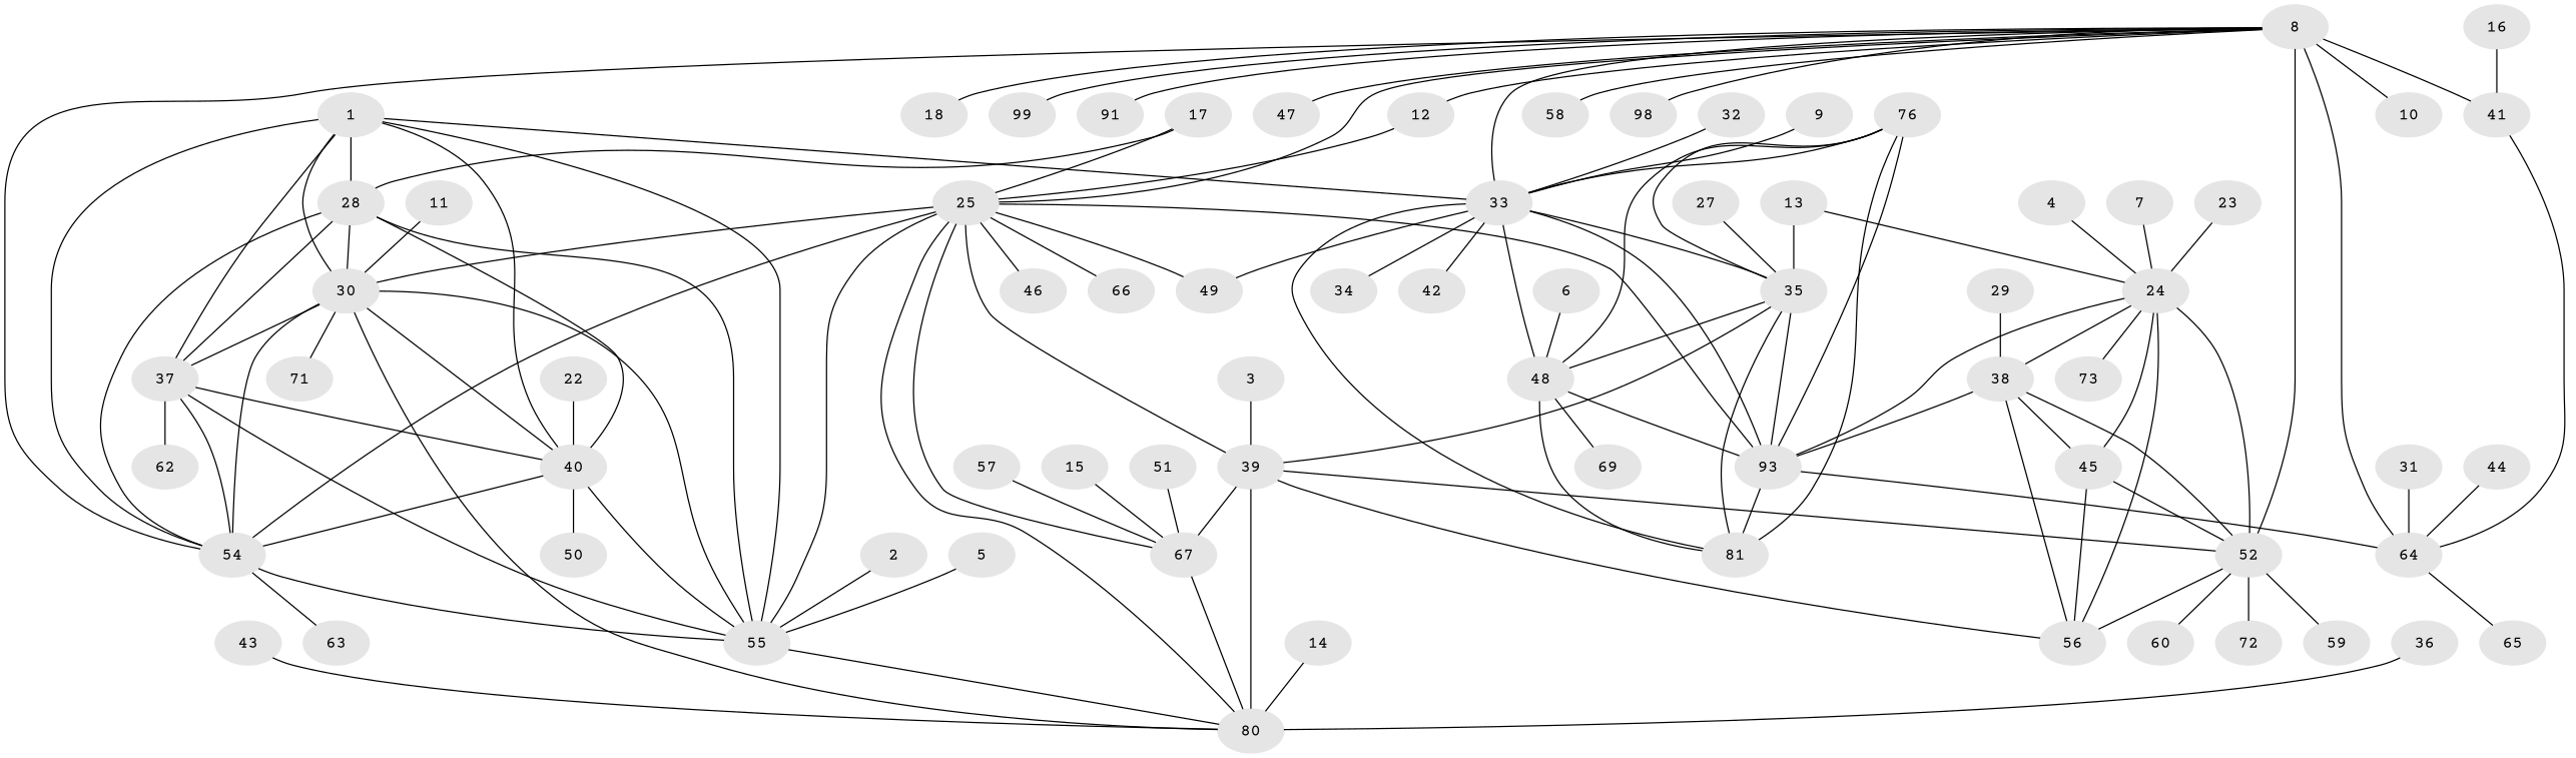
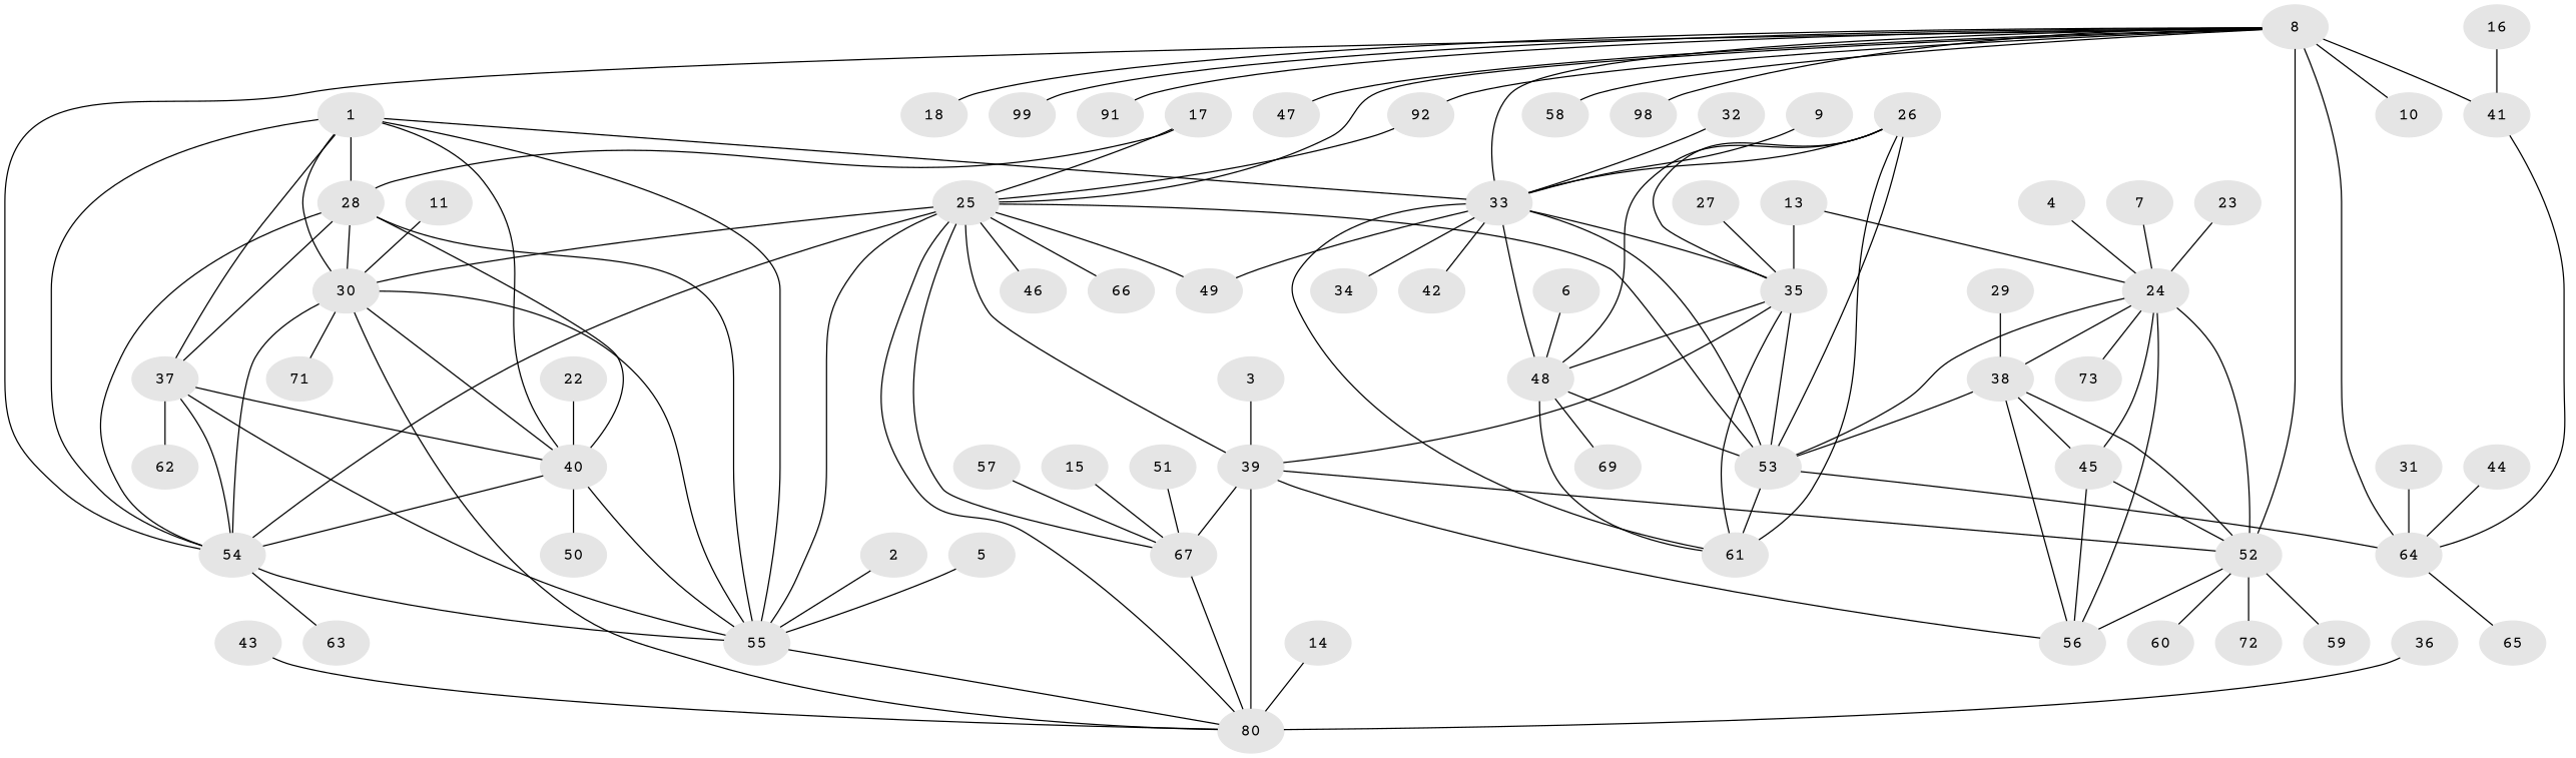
  graph {
    fontname="Courier Prime"
    node [color=gray90 fontname="Courier Prime" style=filled]
    edge [fontname="Courier Prime" weight=1.0]
    1
    28
    30
    33
    37
    40
    54
    55
    n9 [label=80]
    71
    48
    35
-   53 [label=93]
+   53
    49
-   61 [label=81]
+   61
    34
    42
    62
    50
    63
    2
    3
    39
    52
    67
    56
    4
    24
    38
    45
    73
    5
    6
    69
    7
    8
    10
-   12
+   12 [label=92]
    18
    n40 [label=99]
    n41 [label=91]
    25
    41
    47
    58
    64
    n47 [label=98]
    46
    66
    59
    60
    72
    65
    9
    11
    13
    14
    15
    16
    17
    22
    23
-   26 [label=76]
+   26
    27
    29
    31
    32
    36
    43
    44
    51
    57
    1 -- 28
    1 -- 30
    1 -- 33
    1 -- 37
    1 -- 40
    1 -- 54
    1 -- 55
    28 -- 30
    28 -- 37
    28 -- 40
    28 -- 54
    28 -- 55
-   30 -- 37
    30 -- 40
    30 -- 54
    30 -- 55
    30 -- n9
    30 -- 71
    33 -- 48
    33 -- 35
    33 -- 53 [weight=2.0]
    33 -- 49
    33 -- 61
    33 -- 34
    33 -- 42
    37 -- 40
    37 -- 54
    37 -- 55
    37 -- 62
    40 -- 54
    40 -- 55
    40 -- 50
    54 -- 55
    54 -- 63
    55 -- n9
    48 -- 53 [weight=2.0]
    48 -- 61
    48 -- 69
    35 -- 48
    35 -- 53 [weight=2.0]
    35 -- 61
    35 -- 39
    53 -- 61 [weight=2.0]
    53 -- 64
    2 -- 55
    3 -- 39
    39 -- n9 [weight=6.0]
    39 -- 52
    39 -- 67 [weight=3.0]
    39 -- 56
    52 -- 56 [weight=2.0]
    52 -- 59
    52 -- 60
    52 -- 72 [weight=2.0]
    67 -- n9 [weight=2.0]
    4 -- 24
    24 -- 53
    24 -- 52 [weight=4.0]
    24 -- 56 [weight=2.0]
    24 -- 38 [weight=2.0]
    24 -- 45 [weight=2.0]
    24 -- 73
    38 -- 53
    38 -- 52 [weight=2.0]
    38 -- 56
    38 -- 45
    45 -- 52 [weight=2.0]
    45 -- 56
    5 -- 55
    6 -- 48
    7 -- 24
    8 -- 33
    8 -- 54
    8 -- 52
    8 -- 10
    8 -- 12
    8 -- 18
    8 -- n40
    8 -- n41
    8 -- 25
    8 -- 41 [weight=6.0]
    8 -- 47
    8 -- 58
    8 -- 64 [weight=3.0]
    8 -- n47
    12 -- 25
    25 -- 30
    25 -- 54 [weight=2.0]
    25 -- 55
    25 -- n9 [weight=2.0]
    25 -- 53 [weight=2.0]
    25 -- 49
    25 -- 39 [weight=3.0]
    25 -- 67
    25 -- 46
    25 -- 66
    41 -- 64 [weight=2.0]
    64 -- 65
    9 -- 33
    11 -- 30
    13 -- 35
    13 -- 24
    14 -- n9
    15 -- 67
    16 -- 41
    17 -- 28
    17 -- 25
    22 -- 40
    23 -- 24
    26 -- 33
    26 -- 48
    26 -- 35
    26 -- 53 [weight=2.0]
    26 -- 61
    27 -- 35
    29 -- 38
    31 -- 64
    32 -- 33
    36 -- n9
    43 -- n9
    44 -- 64
    51 -- 67
    57 -- 67
  }
